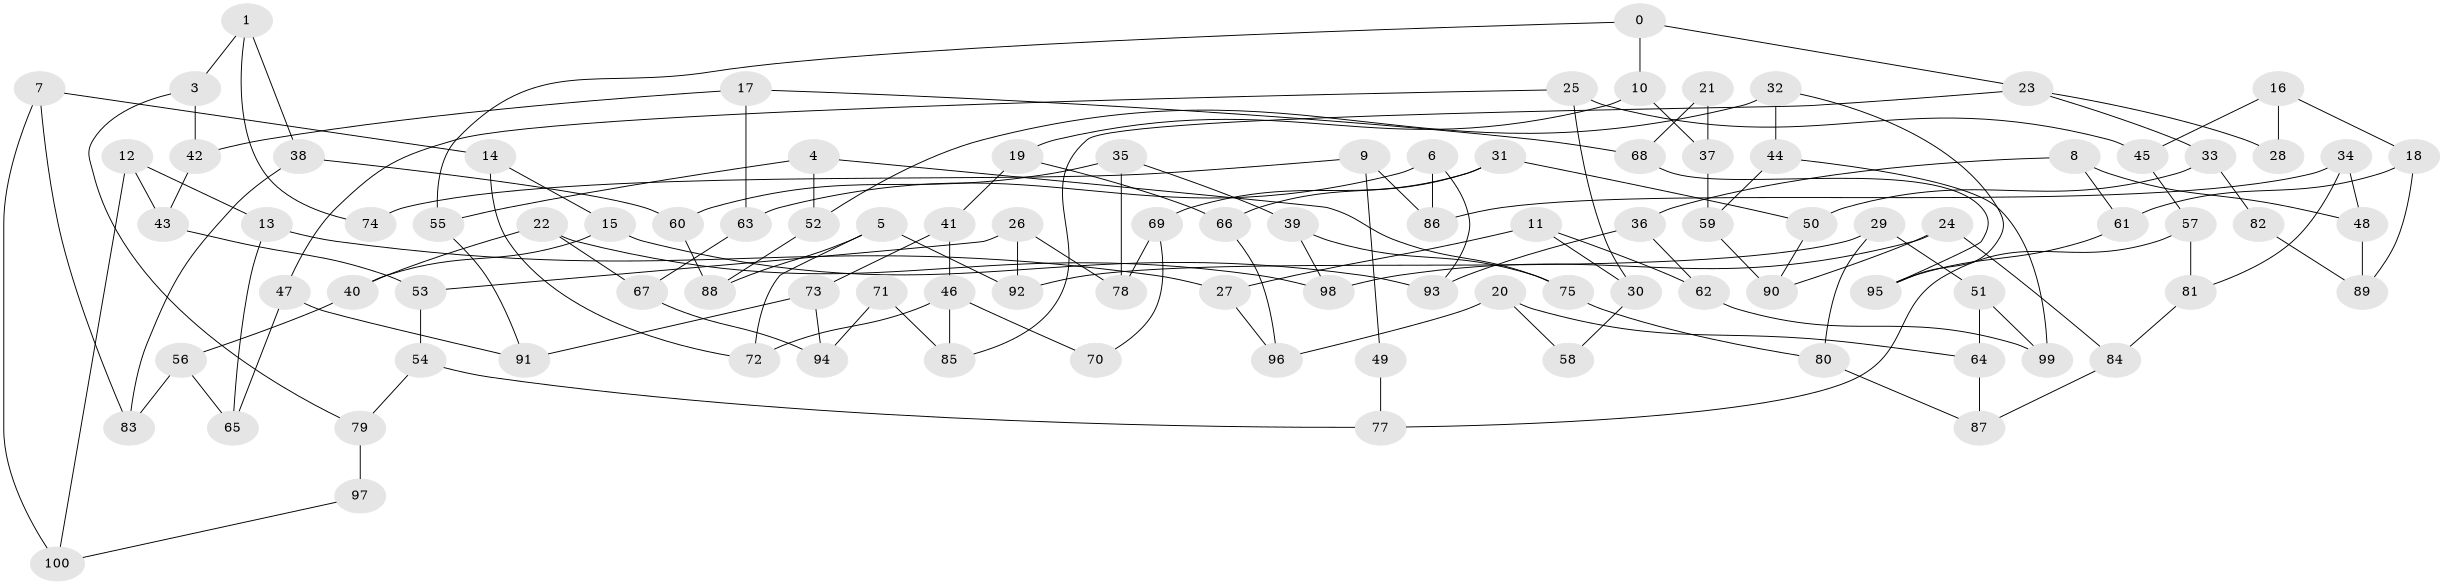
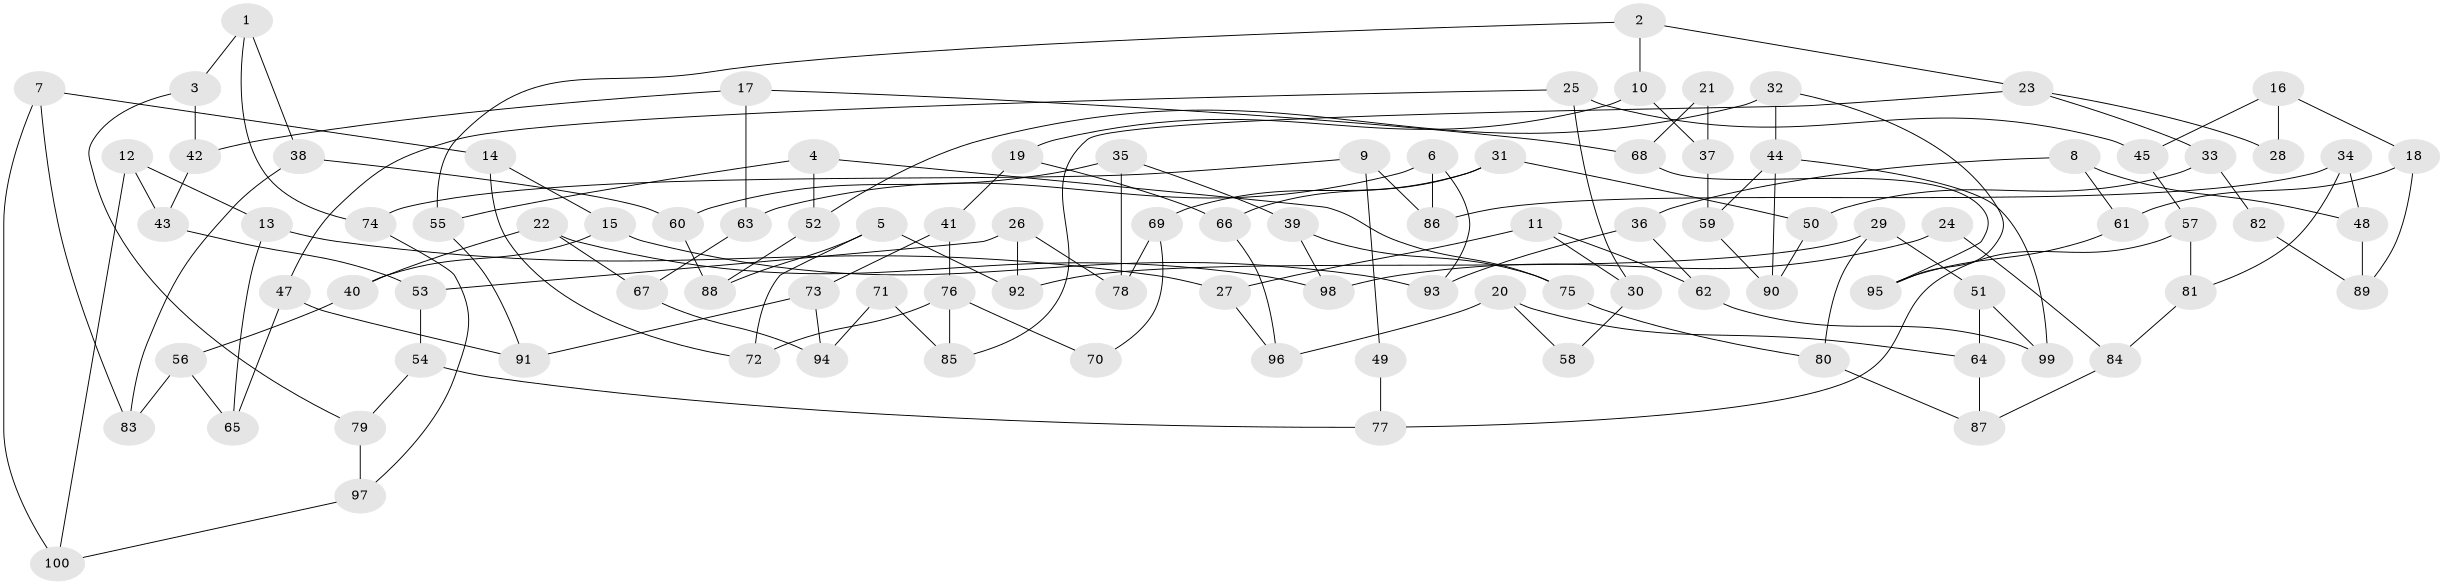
  graph {
    node [color=gray90 style=filled]
    1
    3
    38
    74
    42
    79
    83
    60
    97
-   2 [label=0]
+   2
    10
    23
    55
    19
    37
    28
    33
    85
    91
    43
    4
    52
    75
    88
    80
    5
    72
    92
    6
    63
    86
    93
    67
    7
    14
    100
    15
    8
    36
    48
    61
    62
    89
    95
    9
    49
    77
    41
    66
    59
    11
    27
    30
    96
    58
    99
    12
    13
    65
    53
    40
    56
    16
    18
    45
    57
    17
    68
    73
-   46
+   46 [label=76]
    20
    64
    87
    21
    50
    82
    22
    98
    94
    24
    84
    90
    25
    47
    26
    78
    54
    29
    51
    31
    69
    70
    32
    44
    34
    81
    35
    39
    71
    1 -- 3
    1 -- 38
    1 -- 74
    3 -- 42
    3 -- 79
    38 -- 83
    38 -- 60
+   74 -- 97
    42 -- 43
    79 -- 97
    60 -- 88
    97 -- 100
    2 -- 10
    2 -- 23
    2 -- 55
    10 -- 19
    10 -- 37
    23 -- 28
    23 -- 33
    23 -- 85
    55 -- 91
    19 -- 41
    19 -- 66
    37 -- 59
    33 -- 50
    33 -- 82
    43 -- 53
    4 -- 55
    4 -- 52
    4 -- 75
    52 -- 88
    75 -- 80
    80 -- 87
    5 -- 88
    5 -- 72
    5 -- 92
    6 -- 63
    6 -- 86
    6 -- 93
    63 -- 67
    67 -- 94
    7 -- 83
    7 -- 14
    7 -- 100
    14 -- 72
    14 -- 15
    15 -- 93
    15 -- 40
    8 -- 36
    8 -- 48
    8 -- 61
    36 -- 93
    36 -- 62
    48 -- 89
    61 -- 95
    62 -- 99
    9 -- 74
    9 -- 86
    9 -- 49
    49 -- 77
    41 -- 73
    41 -- 46
    66 -- 96
    59 -- 90
    11 -- 62
    11 -- 27
    11 -- 30
    27 -- 96
    30 -- 58
    12 -- 43
    12 -- 100
    12 -- 13
    13 -- 27
    13 -- 65
    53 -- 54
    40 -- 56
    56 -- 83
    56 -- 65
    16 -- 28
    16 -- 18
    16 -- 45
    18 -- 61
    18 -- 89
    45 -- 57
    57 -- 77
    57 -- 81
    17 -- 42
    17 -- 63
    17 -- 68
    68 -- 95
    73 -- 91
    73 -- 94
    46 -- 85
    46 -- 72
    46 -- 70
    20 -- 96
    20 -- 58
    20 -- 64
    64 -- 87
    21 -- 37
    21 -- 68
    50 -- 90
    82 -- 89
    22 -- 67
    22 -- 40
    22 -- 98
    24 -- 98
    24 -- 84
-   24 -- 90
+   44 -- 90
    84 -- 87
    25 -- 30
    25 -- 45
    25 -- 47
    47 -- 91
    47 -- 65
    26 -- 92
    26 -- 53
    26 -- 78
    54 -- 79
    54 -- 77
    29 -- 80
    29 -- 92
    29 -- 51
    51 -- 99
    51 -- 64
    31 -- 66
    31 -- 50
    31 -- 69
    69 -- 78
    69 -- 70
    32 -- 52
    32 -- 95
    32 -- 44
    44 -- 59
    44 -- 99
    34 -- 86
    34 -- 48
    34 -- 81
    81 -- 84
    35 -- 60
    35 -- 78
    35 -- 39
    39 -- 75
    39 -- 98
    71 -- 85
    71 -- 94
  }
